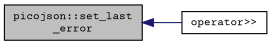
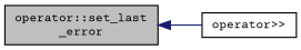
  digraph {
    rankdir=LR
    fontname="Courier Prime"
    node [color=black fontname="Courier Prime" fontsize=10 shape=record style=filled]
-   n1 [fillcolor=grey75 fontcolor=black height=0.2 label="picojson::set_last\l_error" width=0.4]
+   n1 [fillcolor=grey75 fontcolor=black height=0.2 label="operator::set_last\l_error" width=0.4]
    n2 [fillcolor=white height=0.2 label="operator\>\>" width=0.4]
    n1 -> n2 [color=midnightblue dir=back fontname="Courier Prime" fontsize=10 labelfontname=Helvetica labelfontsize=10 style=solid]
  }
